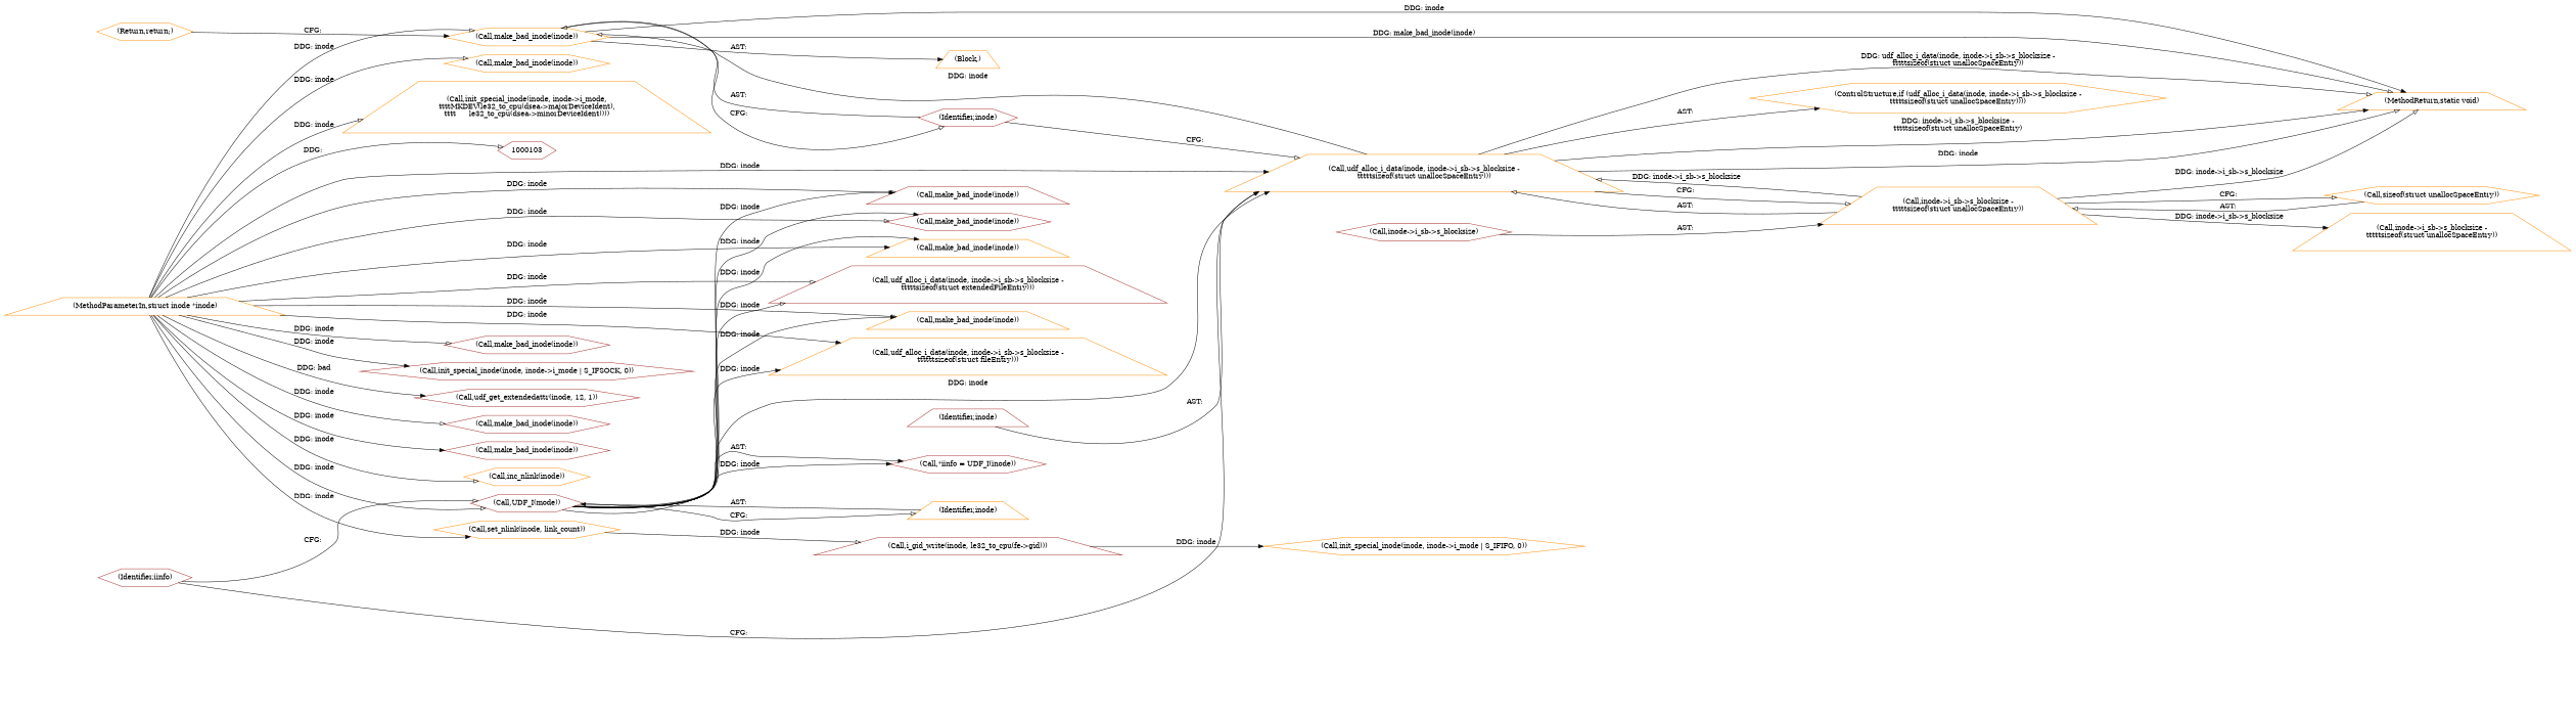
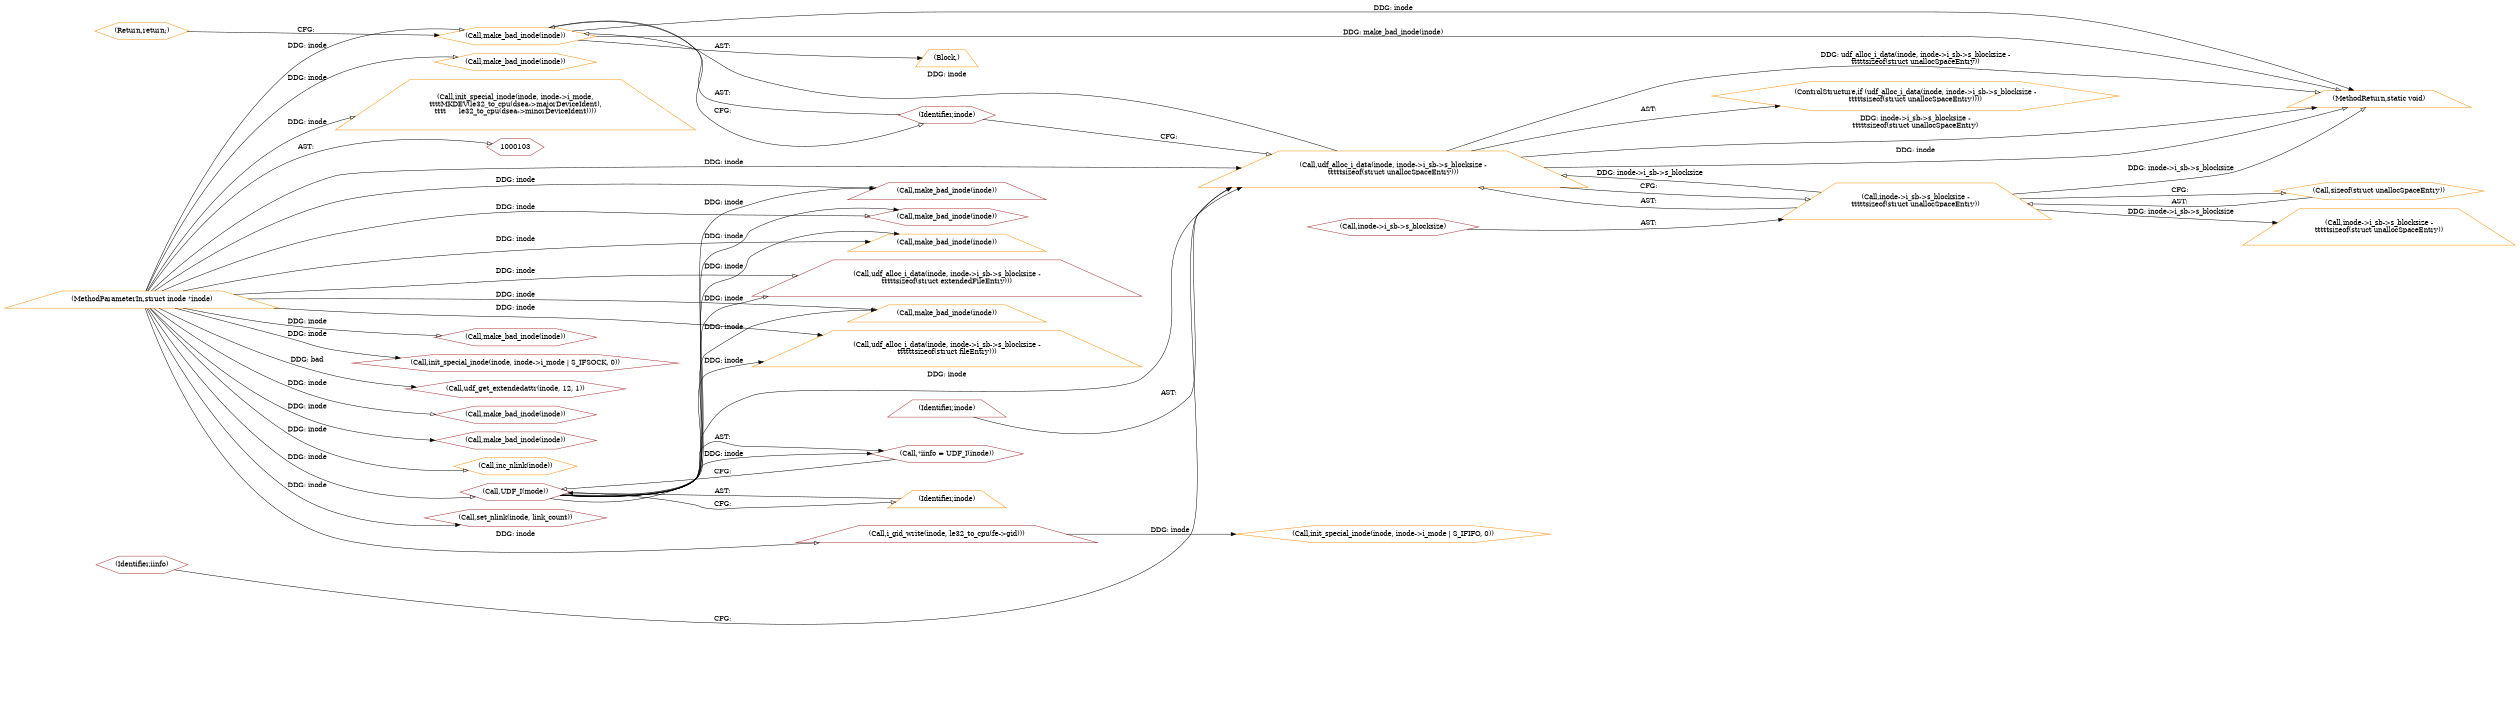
  digraph {
    rankdir=LR
    node [color=darkorange shape=hexagon]
    edge [arrowhead=onormal]
    n1 [label="(Call,make_bad_inode(inode))"]
    n2 [label="(Block,)" shape=trapezium]
    n3 [label="(MethodReturn,static void)" shape=trapezium]
    n4 [color=brown label="(Identifier,inode)"]
    n5 [label="(Call,udf_alloc_i_data(inode, inode->i_sb->s_blocksize -\n\t\t\t\t\tsizeof(struct unallocSpaceEntry)))" shape=trapezium]
    n6 [label="(Call,inode->i_sb->s_blocksize -\n\t\t\t\t\tsizeof(struct unallocSpaceEntry))" shape=trapezium]
    n7 [label="(ControlStructure,if (udf_alloc_i_data(inode, inode->i_sb->s_blocksize -\n\t\t\t\t\tsizeof(struct unallocSpaceEntry))))"]
    n8 [label="(Call,inode->i_sb->s_blocksize -\n\t\t\t\t\tsizeof(struct unallocSpaceEntry))" shape=trapezium]
    n9 [label="(Call,sizeof(struct unallocSpaceEntry))"]
    n10 [color=brown label="(Call,UDF_I(mode))"]
    n11 [label="(Call,make_bad_inode(inode))" shape=trapezium]
    n12 [label="(Call,make_bad_inode(inode))" shape=trapezium]
    n13 [color=brown label="(Call,*iinfo = UDF_I(inode))"]
    n14 [color=brown label="(Call,make_bad_inode(inode))" shape=trapezium]
    n15 [color=brown label="(Call,make_bad_inode(inode))"]
    n16 [label="(Identifier,inode)" shape=trapezium]
    n17 [color=brown label="(Call,udf_alloc_i_data(inode, inode->i_sb->s_blocksize -\n\t\t\t\t\tsizeof(struct extendedFileEntry)))" shape=trapezium]
    n18 [label="(Call,udf_alloc_i_data(inode, inode->i_sb->s_blocksize -\n\t\t\t\t\t\tsizeof(struct fileEntry)))" shape=trapezium]
    n19 [label="(MethodParameterIn,struct inode *inode)" shape=trapezium]
    n20 [color=brown label="(Call,i_gid_write(inode, le32_to_cpu(fe->gid)))" shape=trapezium]
    n21 [color=brown label="(Call,make_bad_inode(inode))"]
    n22 [color=brown label="(Call,init_special_inode(inode, inode->i_mode | S_IFSOCK, 0))"]
    n23 [color=brown label="(Call,udf_get_extendedattr(inode, 12, 1))"]
-   n24 [label="(Call,set_nlink(inode, link_count))"]
+   n24 [color=brown label="(Call,set_nlink(inode, link_count))"]
    n25 [color=brown label="(Call,make_bad_inode(inode))"]
    n26 [color=brown label="(Call,make_bad_inode(inode))"]
    n27 [label="(Call,inc_nlink(inode))"]
    n28 [label="(Call,make_bad_inode(inode))"]
    n29 [label="(Call,init_special_inode(inode, inode->i_mode,\n\t\t\t\tMKDEV(le32_to_cpu(dsea->majorDeviceIdent),\n\t\t\t\t      le32_to_cpu(dsea->minorDeviceIdent))))" shape=trapezium]
    1000103 [color=brown]
    n31 [label="(Call,init_special_inode(inode, inode->i_mode | S_IFIFO, 0))"]
    n32 [color=brown label="(Identifier,iinfo)"]
    n33 [label="(Return,return;)"]
    n34 [color=brown label="(Identifier,inode)" shape=trapezium]
    n35 [color=brown label="(Call,inode->i_sb->s_blocksize)"]
    n1 -> n2 [arrowhead=normal label="AST: "]
    n1 -> n3 [label="DDG: make_bad_inode(inode)"]
    n1 -> n3 [arrowhead=normal label="DDG: inode"]
    n1 -> n4 [label="CFG: "]
    n4 -> n1 [label="AST: "]
    n4 -> n5 [label="CFG: "]
    n5 -> n1 [label="DDG: inode"]
    n5 -> n3 [label="DDG: udf_alloc_i_data(inode, inode->i_sb->s_blocksize -\n\t\t\t\t\tsizeof(struct unallocSpaceEntry))"]
    n5 -> n3 [arrowhead=normal label="DDG: inode->i_sb->s_blocksize -\n\t\t\t\t\tsizeof(struct unallocSpaceEntry)"]
    n5 -> n3 [label="DDG: inode"]
    n5 -> n6 [label="CFG: "]
    n5 -> n7 [arrowhead=normal label="AST: "]
    n6 -> n3 [label="DDG: inode->i_sb->s_blocksize"]
    n6 -> n5 [label="AST: "]
    n6 -> n5 [label="DDG: inode->i_sb->s_blocksize"]
    n6 -> n8 [arrowhead=normal label="DDG: inode->i_sb->s_blocksize"]
    n6 -> n9 [label="CFG: "]
    n9 -> n6 [label="AST: "]
    n10 -> n5 [arrowhead=normal label="DDG: inode"]
    n10 -> n11 [arrowhead=normal label="DDG: inode"]
    n10 -> n12 [arrowhead=normal label="DDG: inode"]
    n10 -> n13 [arrowhead=normal label="AST: "]
    n10 -> n13 [arrowhead=normal label="DDG: inode"]
    n10 -> n14 [label="DDG: inode"]
    n10 -> n15 [arrowhead=normal label="DDG: inode"]
    n10 -> n16 [label="CFG: "]
    n10 -> n17 [label="DDG: inode"]
    n10 -> n18 [arrowhead=normal label="DDG: inode"]
-   n32 -> n10 [label="CFG: "]
+   n13 -> n10 [label="CFG: "]
    n16 -> n10 [arrowhead=normal label="AST: "]
    n19 -> n1 [label="DDG: inode"]
    n19 -> n5 [arrowhead=normal label="DDG: inode"]
    n19 -> n10 [label="DDG: inode"]
    n19 -> n11 [arrowhead=normal label="DDG: inode"]
    n19 -> n12 [label="DDG: inode"]
    n19 -> n14 [arrowhead=normal label="DDG: inode"]
    n19 -> n15 [label="DDG: inode"]
    n19 -> n17 [label="DDG: inode"]
    n19 -> n18 [arrowhead=normal label="DDG: inode"]
-   n24 -> n20 [label="DDG: inode"]
+   n19 -> n20 [label="DDG: inode"]
    n19 -> n21 [label="DDG: inode"]
    n19 -> n22 [arrowhead=normal label="DDG: inode"]
    n19 -> n23 [arrowhead=normal label="DDG: bad"]
    n19 -> n24 [arrowhead=normal label="DDG: inode"]
    n19 -> n25 [label="DDG: inode"]
    n19 -> n26 [arrowhead=normal label="DDG: inode"]
    n19 -> n27 [label="DDG: inode"]
    n19 -> n28 [label="DDG: inode"]
    n19 -> n29 [label="DDG: inode"]
-   n19 -> 1000103 [label="DDG: "]
+   n19 -> 1000103 [label="AST: "]
    n20 -> n31 [arrowhead=normal label="DDG: inode"]
    n32 -> n5 [label="CFG: "]
    n33 -> n1 [arrowhead=normal label="CFG: "]
    n34 -> n5 [arrowhead=normal label="AST: "]
    n35 -> n6 [arrowhead=normal label="AST: "]
  }
